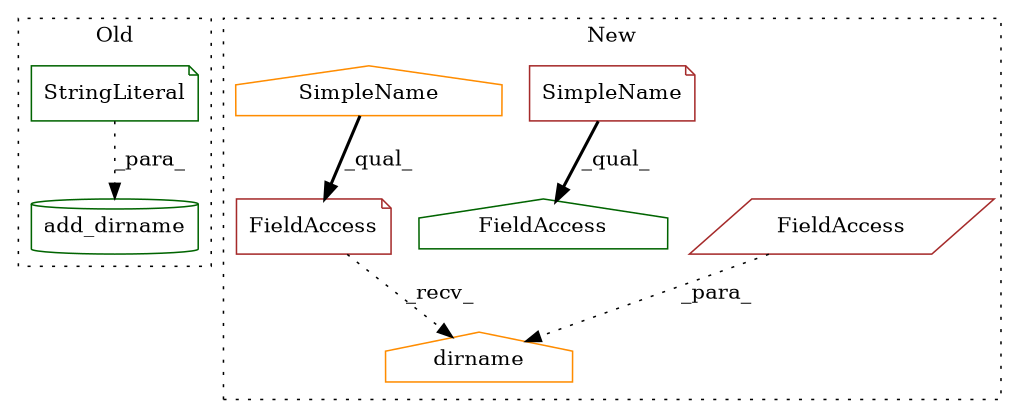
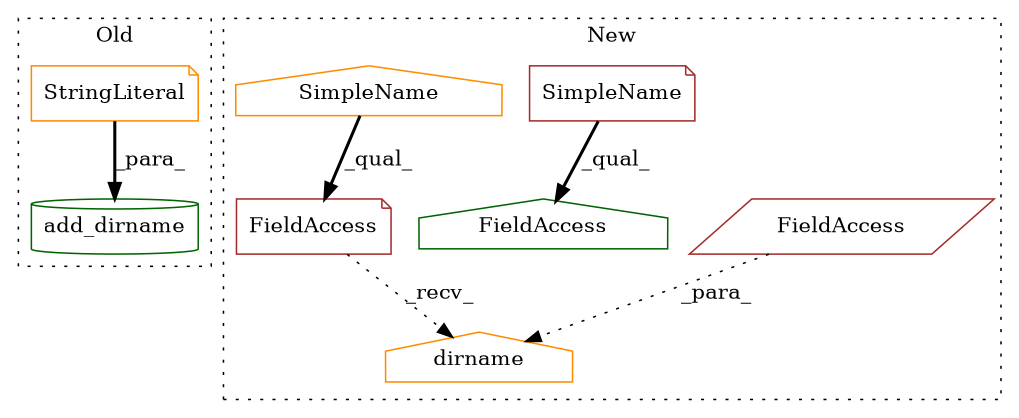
  digraph {
    node [a=22 color=darkorange l=7 s=1600 shape=note]
    edge [style=dotted]
    n1 [a=32 color=darkgreen l="13,1" label=add_dirname s="1680,1805" shape=cylinder]
-   n2 [a=45 color=darkgreen l=48 label=StringLiteral s=1757]
+   n2 [a=45 l=48 label=StringLiteral s=1757]
    n3 [a=32 l="8,1" label=dirname s="1608,1624" shape=house]
    n4 [color=brown l=8 label=FieldAccess s=1616 shape=parallelogram]
    n5 [color=brown label=FieldAccess]
    n6 [color=darkgreen label=FieldAccess s=1781 shape=house]
    n7 [a=42 color=brown l=2 label=SimpleName s=1781]
    n8 [a=42 l=2 label=SimpleName shape=house]
    subgraph cluster_1 {
      label=Old
      style=dotted
      n1
      n2
    }
    subgraph cluster_2 {
      label=New
      style=dotted
      n3
      n4
      n5
      n6
      n7
      n8
    }
-   n2 -> n1 [label=_para_]
+   n2 -> n1 [label=_para_ style=bold]
    n4 -> n3 [label=_para_]
    n5 -> n3 [label=_recv_]
    n7 -> n6 [label=_qual_ style=bold]
    n8 -> n5 [label=_qual_ style=bold]
  }
